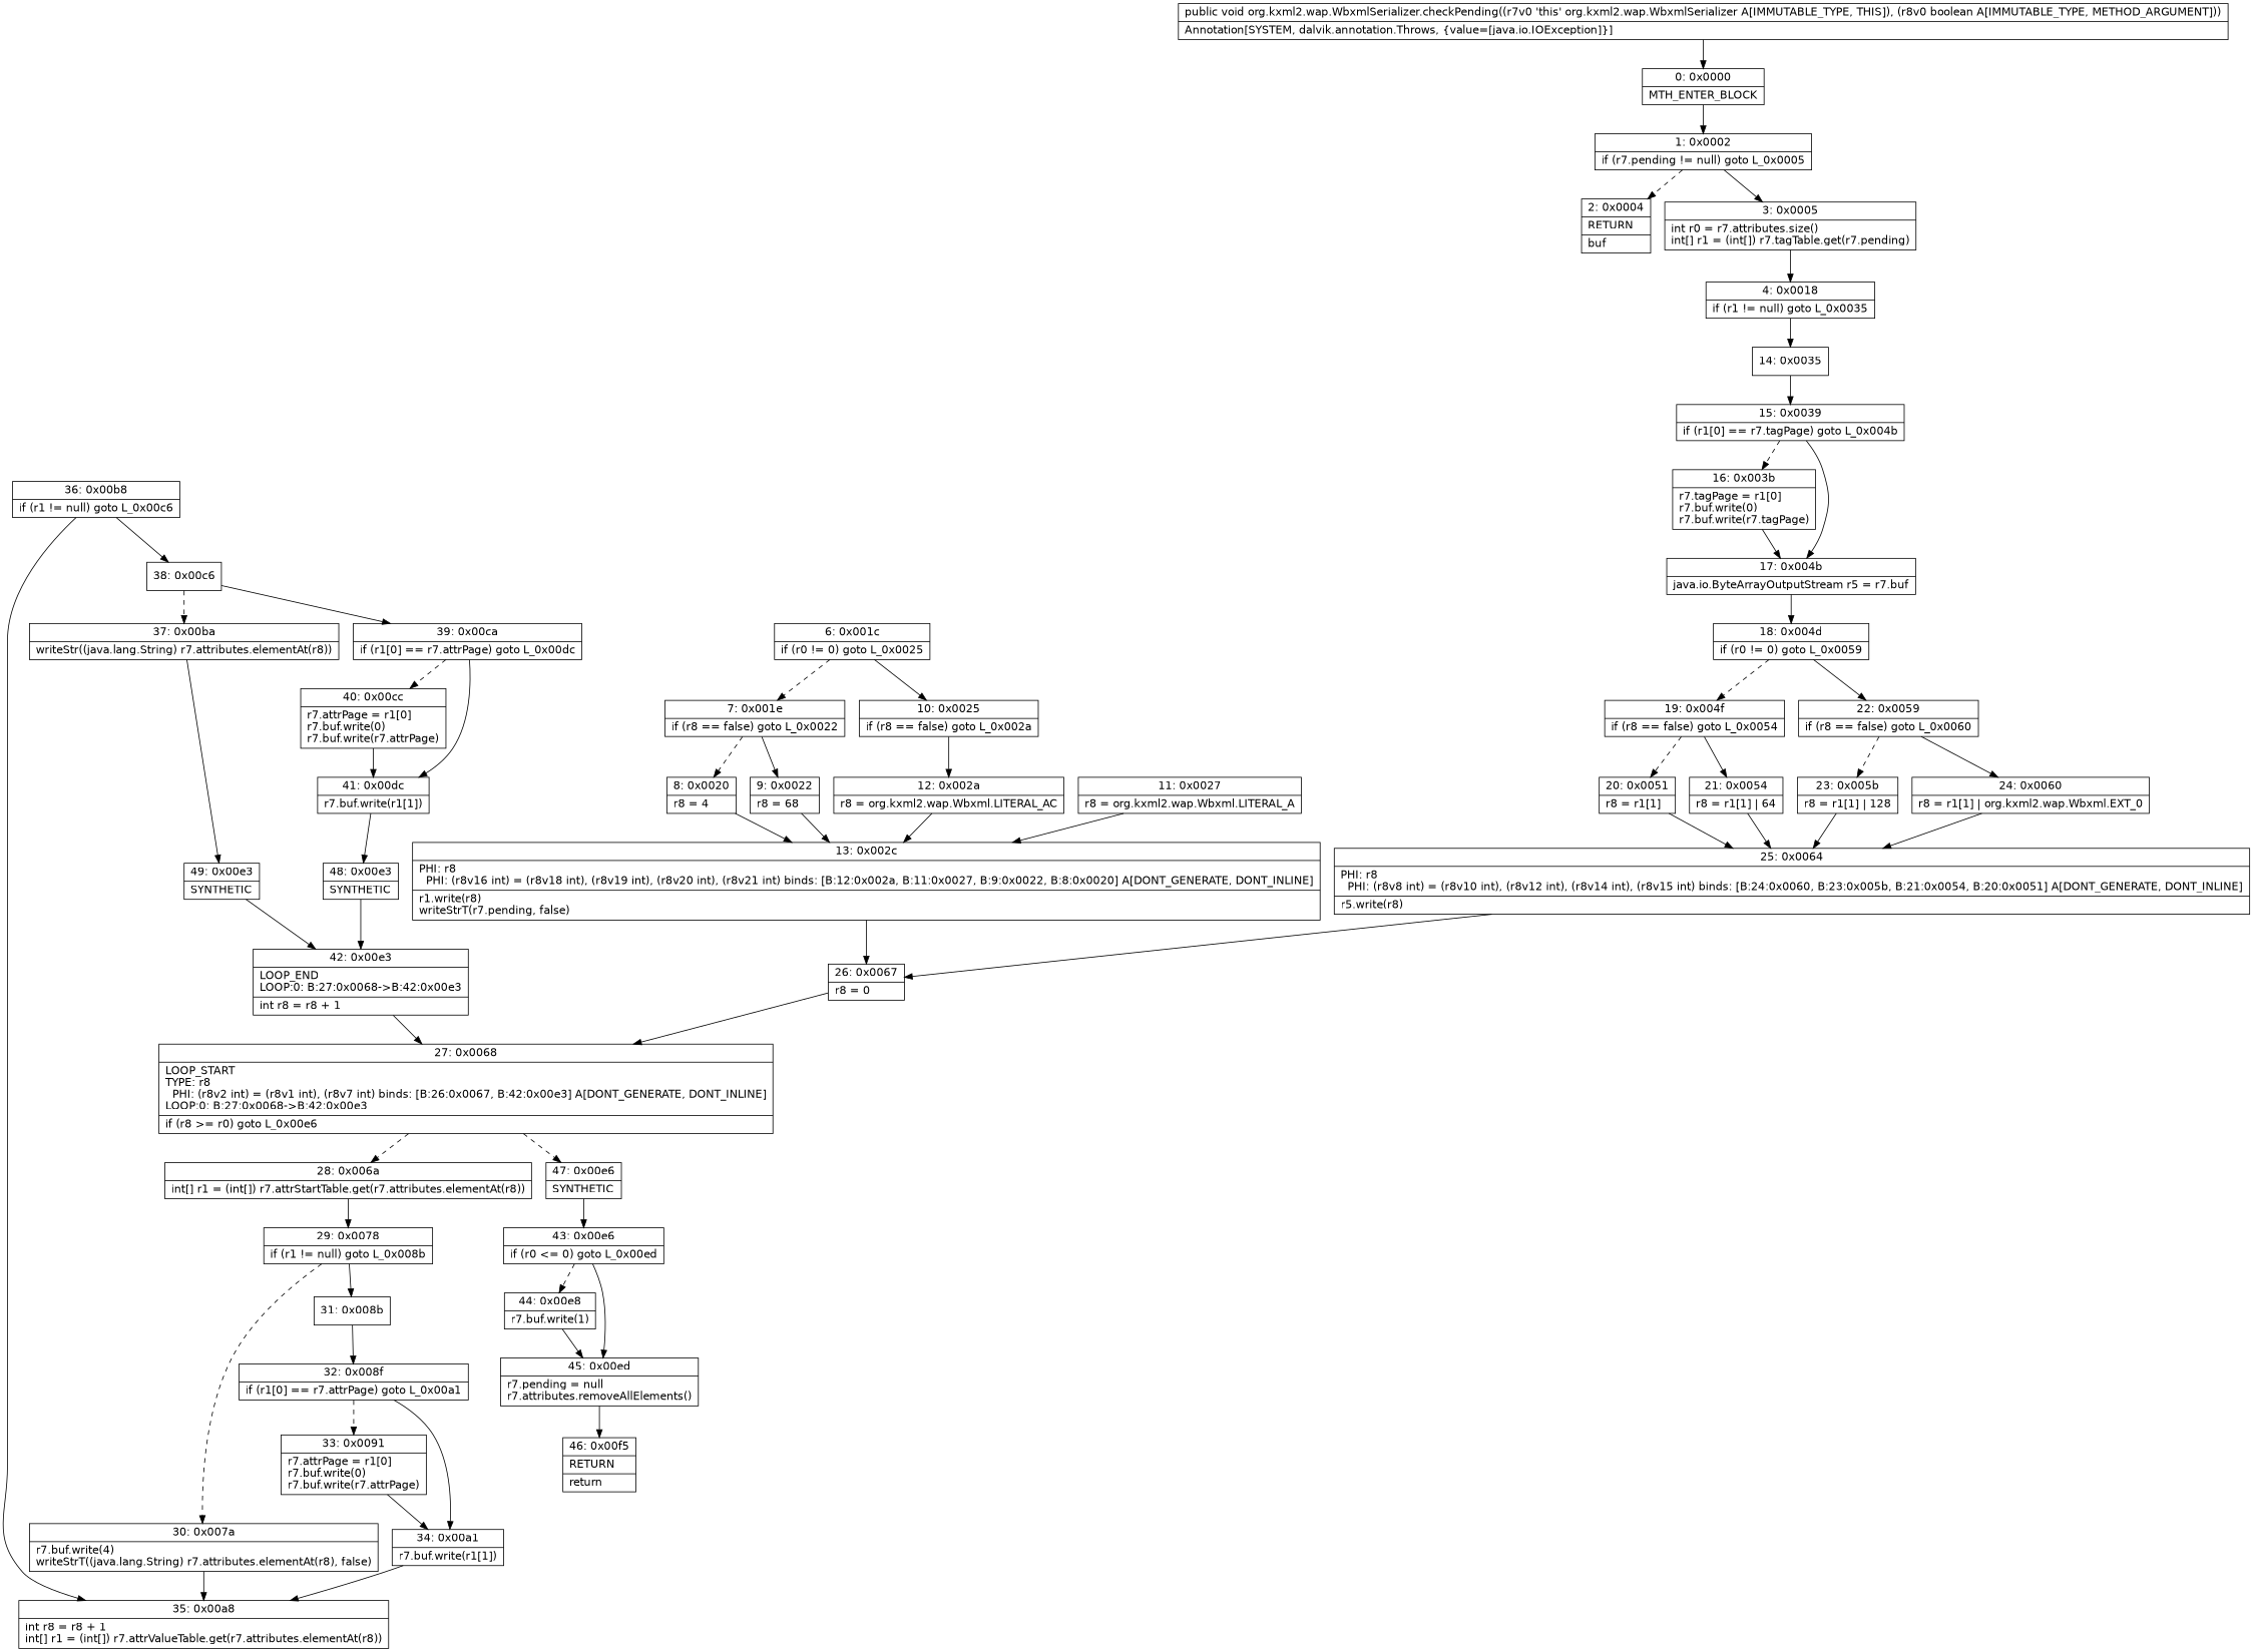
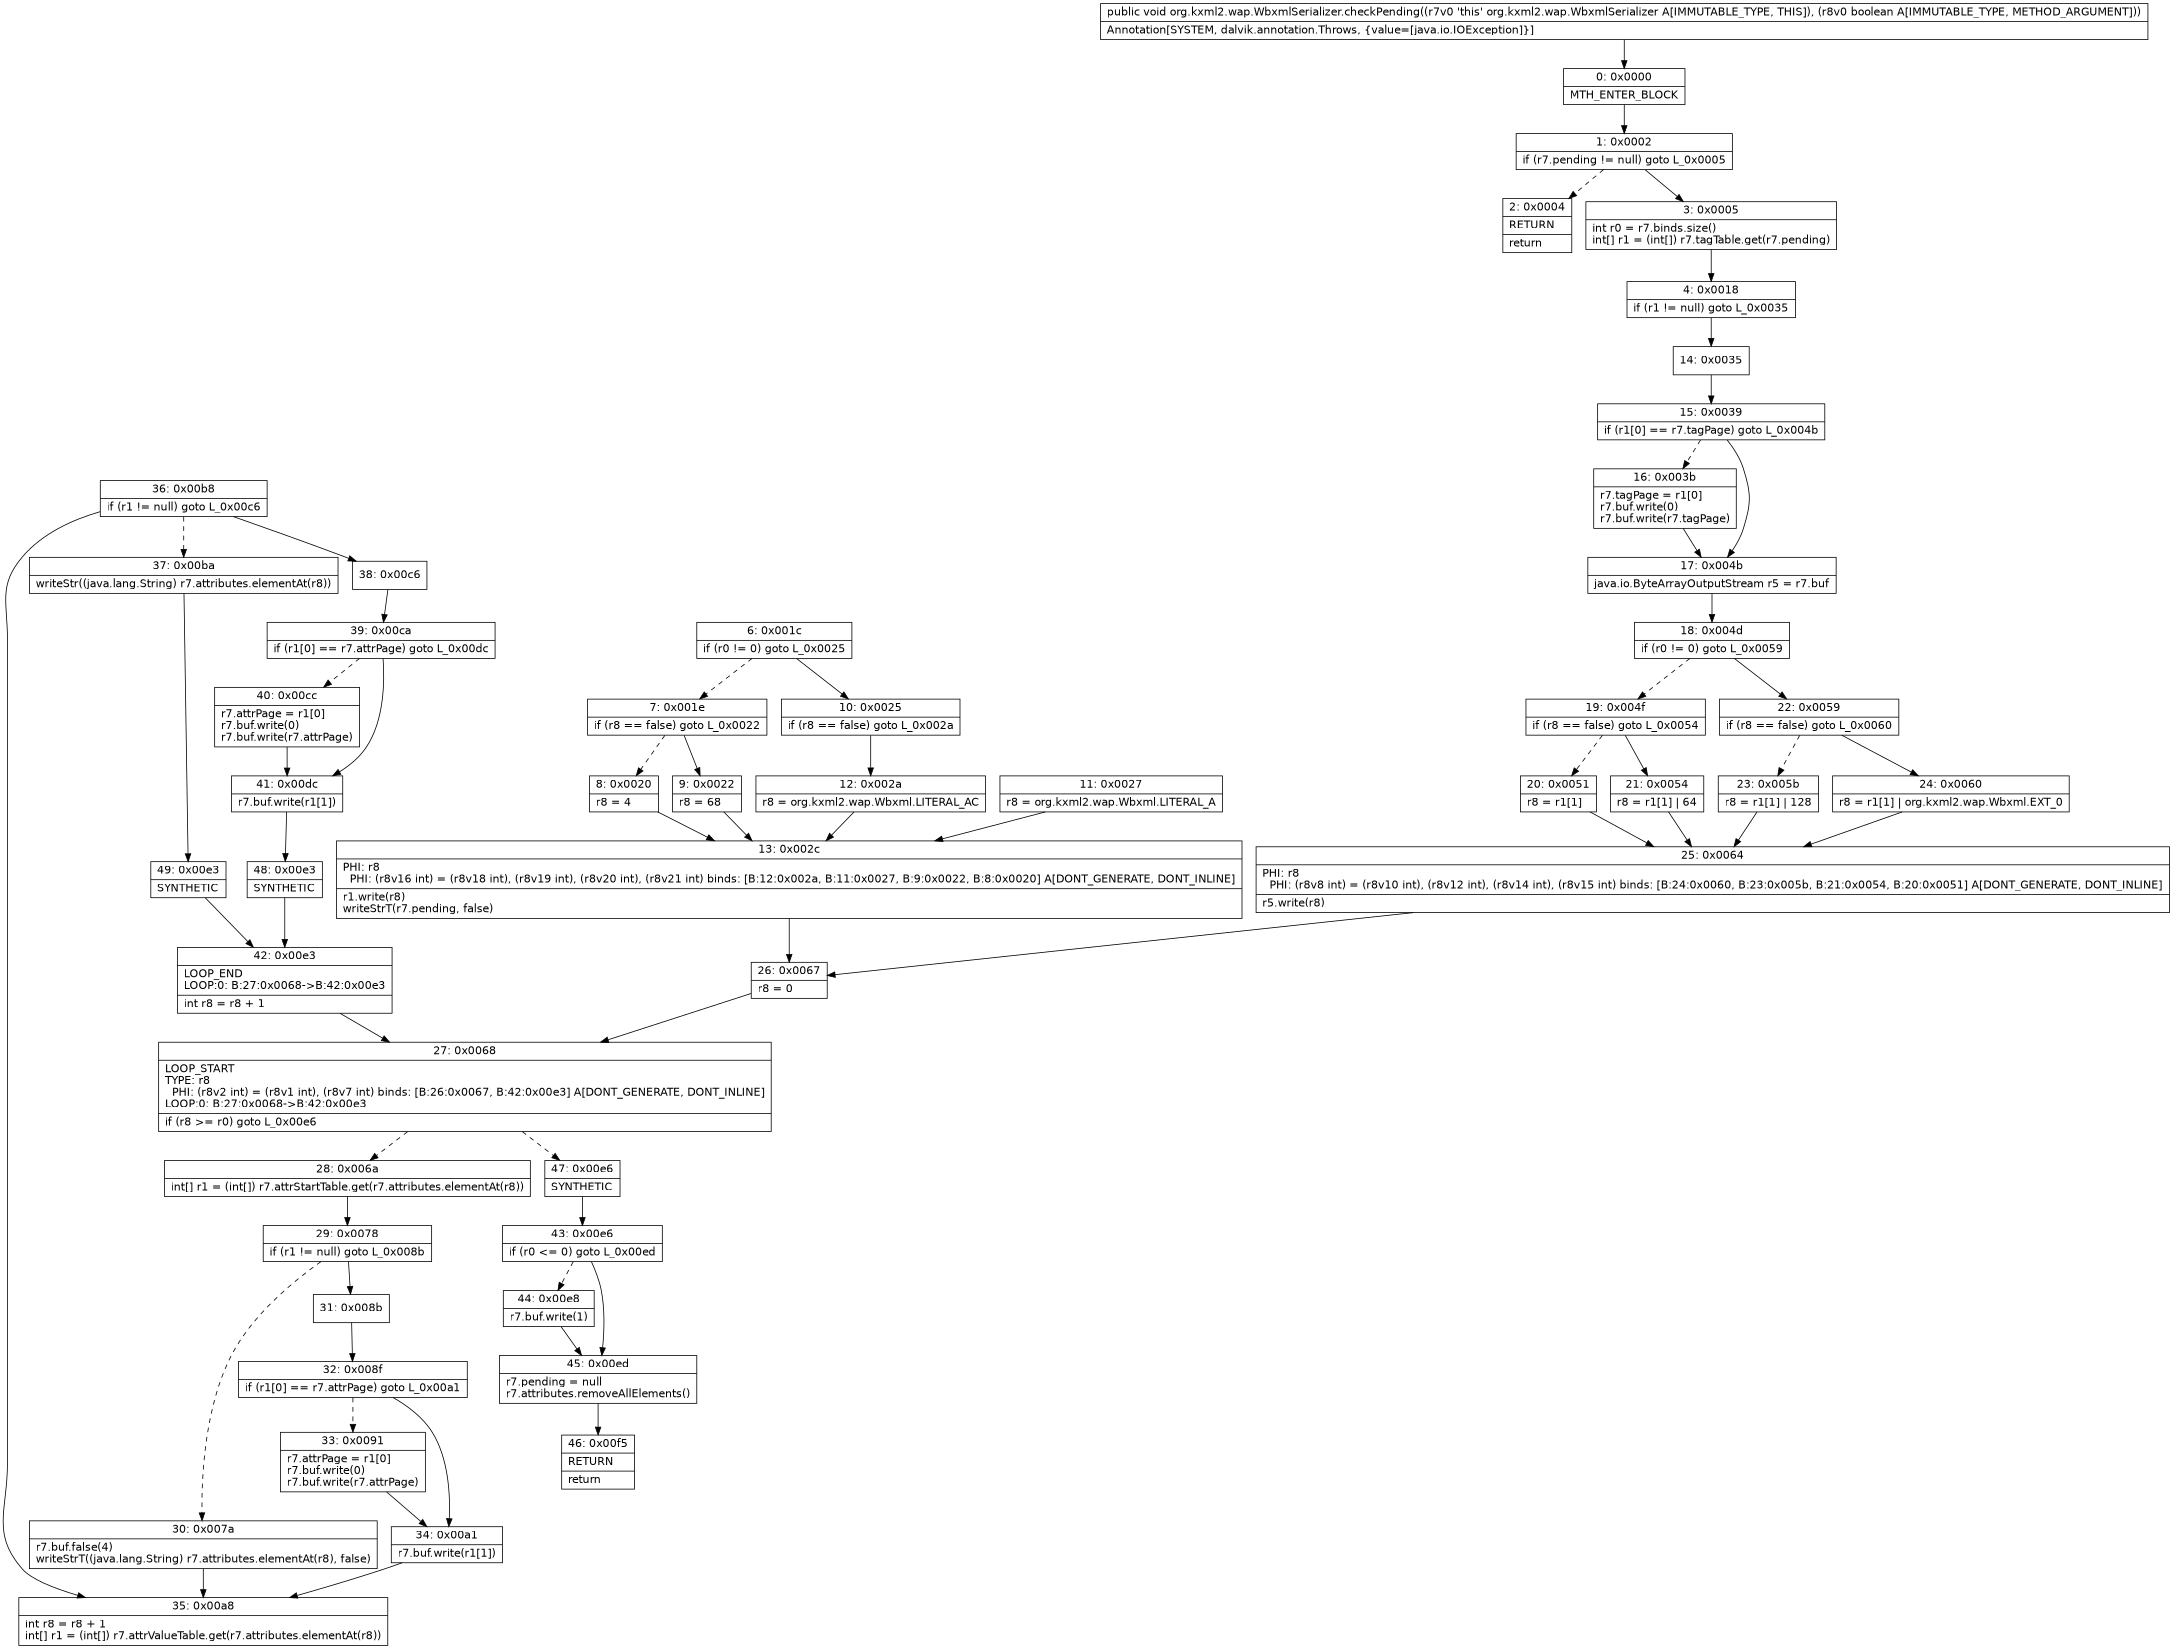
  digraph {
    fontname="DejaVu Sans"
    node [fontname="DejaVu Sans" shape=record]
    edge [fontname="DejaVu Sans"]
    n1 [label="{0\:\ 0x0000|MTH_ENTER_BLOCK\l}"]
    n2 [label="{1\:\ 0x0002|if (r7.pending != null) goto L_0x0005\l}"]
-   n3 [label="{2\:\ 0x0004|RETURN\l|buf\l}"]
-   n4 [label="{3\:\ 0x0005|int r0 = r7.attributes.size()\lint[] r1 = (int[]) r7.tagTable.get(r7.pending)\l}"]
+   n3 [label="{2\:\ 0x0004|RETURN\l|return\l}"]
+   n4 [label="{3\:\ 0x0005|int r0 = r7.binds.size()\lint[] r1 = (int[]) r7.tagTable.get(r7.pending)\l}"]
    n5 [label="{4\:\ 0x0018|if (r1 != null) goto L_0x0035\l}"]
    n6 [label="{14\:\ 0x0035}"]
    n7 [label="{15\:\ 0x0039|if (r1[0] == r7.tagPage) goto L_0x004b\l}"]
    n8 [label="{6\:\ 0x001c|if (r0 != 0) goto L_0x0025\l}"]
    n9 [label="{7\:\ 0x001e|if (r8 == false) goto L_0x0022\l}"]
    n10 [label="{10\:\ 0x0025|if (r8 == false) goto L_0x002a\l}"]
    n11 [label="{8\:\ 0x0020|r8 = 4\l}"]
    n12 [label="{9\:\ 0x0022|r8 = 68\l}"]
    n13 [label="{12\:\ 0x002a|r8 = org.kxml2.wap.Wbxml.LITERAL_AC\l}"]
    n14 [label="{13\:\ 0x002c|PHI: r8 \l  PHI: (r8v16 int) = (r8v18 int), (r8v19 int), (r8v20 int), (r8v21 int) binds: [B:12:0x002a, B:11:0x0027, B:9:0x0022, B:8:0x0020] A[DONT_GENERATE, DONT_INLINE]\l|r1.write(r8)\lwriteStrT(r7.pending, false)\l}"]
    n15 [label="{26\:\ 0x0067|r8 = 0\l}"]
    n16 [label="{11\:\ 0x0027|r8 = org.kxml2.wap.Wbxml.LITERAL_A\l}"]
    n17 [label="{27\:\ 0x0068|LOOP_START\lTYPE: r8 \l  PHI: (r8v2 int) = (r8v1 int), (r8v7 int) binds: [B:26:0x0067, B:42:0x00e3] A[DONT_GENERATE, DONT_INLINE]\lLOOP:0: B:27:0x0068\-\>B:42:0x00e3\l|if (r8 \>= r0) goto L_0x00e6\l}"]
    n18 [label="{16\:\ 0x003b|r7.tagPage = r1[0]\lr7.buf.write(0)\lr7.buf.write(r7.tagPage)\l}"]
    n19 [label="{17\:\ 0x004b|java.io.ByteArrayOutputStream r5 = r7.buf\l}"]
    n20 [label="{18\:\ 0x004d|if (r0 != 0) goto L_0x0059\l}"]
    n21 [label="{19\:\ 0x004f|if (r8 == false) goto L_0x0054\l}"]
    n22 [label="{22\:\ 0x0059|if (r8 == false) goto L_0x0060\l}"]
    n23 [label="{20\:\ 0x0051|r8 = r1[1]\l}"]
    n24 [label="{21\:\ 0x0054|r8 = r1[1] \| 64\l}"]
    n25 [label="{23\:\ 0x005b|r8 = r1[1] \| 128\l}"]
    n26 [label="{24\:\ 0x0060|r8 = r1[1] \| org.kxml2.wap.Wbxml.EXT_0\l}"]
    n27 [label="{25\:\ 0x0064|PHI: r8 \l  PHI: (r8v8 int) = (r8v10 int), (r8v12 int), (r8v14 int), (r8v15 int) binds: [B:24:0x0060, B:23:0x005b, B:21:0x0054, B:20:0x0051] A[DONT_GENERATE, DONT_INLINE]\l|r5.write(r8)\l}"]
    n28 [label="{28\:\ 0x006a|int[] r1 = (int[]) r7.attrStartTable.get(r7.attributes.elementAt(r8))\l}"]
    n29 [label="{47\:\ 0x00e6|SYNTHETIC\l}"]
    n30 [label="{29\:\ 0x0078|if (r1 != null) goto L_0x008b\l}"]
    n31 [label="{43\:\ 0x00e6|if (r0 \<= 0) goto L_0x00ed\l}"]
-   n32 [label="{30\:\ 0x007a|r7.buf.write(4)\lwriteStrT((java.lang.String) r7.attributes.elementAt(r8), false)\l}"]
+   n32 [label="{30\:\ 0x007a|r7.buf.false(4)\lwriteStrT((java.lang.String) r7.attributes.elementAt(r8), false)\l}"]
    n33 [label="{31\:\ 0x008b}"]
    n34 [label="{35\:\ 0x00a8|int r8 = r8 + 1\lint[] r1 = (int[]) r7.attrValueTable.get(r7.attributes.elementAt(r8))\l}"]
    n35 [label="{32\:\ 0x008f|if (r1[0] == r7.attrPage) goto L_0x00a1\l}"]
    n36 [label="{33\:\ 0x0091|r7.attrPage = r1[0]\lr7.buf.write(0)\lr7.buf.write(r7.attrPage)\l}"]
    n37 [label="{34\:\ 0x00a1|r7.buf.write(r1[1])\l}"]
    n38 [label="{36\:\ 0x00b8|if (r1 != null) goto L_0x00c6\l}"]
    n39 [label="{37\:\ 0x00ba|writeStr((java.lang.String) r7.attributes.elementAt(r8))\l}"]
    n40 [label="{38\:\ 0x00c6}"]
    n41 [label="{49\:\ 0x00e3|SYNTHETIC\l}"]
    n42 [label="{39\:\ 0x00ca|if (r1[0] == r7.attrPage) goto L_0x00dc\l}"]
    n43 [label="{42\:\ 0x00e3|LOOP_END\lLOOP:0: B:27:0x0068\-\>B:42:0x00e3\l|int r8 = r8 + 1\l}"]
    n44 [label="{40\:\ 0x00cc|r7.attrPage = r1[0]\lr7.buf.write(0)\lr7.buf.write(r7.attrPage)\l}"]
    n45 [label="{41\:\ 0x00dc|r7.buf.write(r1[1])\l}"]
    n46 [label="{48\:\ 0x00e3|SYNTHETIC\l}"]
    n47 [label="{44\:\ 0x00e8|r7.buf.write(1)\l}"]
    n48 [label="{45\:\ 0x00ed|r7.pending = null\lr7.attributes.removeAllElements()\l}"]
    n49 [label="{46\:\ 0x00f5|RETURN\l|return\l}"]
    n50 [label="{public void org.kxml2.wap.WbxmlSerializer.checkPending((r7v0 'this' org.kxml2.wap.WbxmlSerializer A[IMMUTABLE_TYPE, THIS]), (r8v0 boolean A[IMMUTABLE_TYPE, METHOD_ARGUMENT]))  | Annotation[SYSTEM, dalvik.annotation.Throws, \{value=[java.io.IOException]\}]\l}"]
    n1 -> n2
    n2 -> n3 [style=dashed]
    n2 -> n4
    n4 -> n5
    n5 -> n6
    n6 -> n7
    n7 -> n18 [style=dashed]
    n7 -> n19
    n8 -> n9 [style=dashed]
    n8 -> n10
    n9 -> n11 [style=dashed]
    n9 -> n12
    n10 -> n13
    n11 -> n14
    n12 -> n14
    n13 -> n14
    n14 -> n15
    n15 -> n17
    n16 -> n14
    n17 -> n28 [style=dashed]
    n17 -> n29 [style=dashed]
    n18 -> n19
    n19 -> n20
    n20 -> n21 [style=dashed]
    n20 -> n22
    n21 -> n23 [style=dashed]
    n21 -> n24
    n22 -> n25 [style=dashed]
    n22 -> n26
    n23 -> n27
    n24 -> n27
    n25 -> n27
    n26 -> n27
    n27 -> n15
    n28 -> n30
    n29 -> n31
    n30 -> n32 [style=dashed]
    n30 -> n33
    n31 -> n47 [style=dashed]
    n31 -> n48
    n32 -> n34
    n33 -> n35
    n35 -> n36 [style=dashed]
    n35 -> n37
    n36 -> n37
    n37 -> n34
    n38 -> n34
-   n40 -> n39 [style=dashed]
+   n38 -> n39 [style=dashed]
    n38 -> n40
    n39 -> n41
    n40 -> n42
    n41 -> n43
    n42 -> n44 [style=dashed]
    n42 -> n45
    n43 -> n17
    n44 -> n45
    n45 -> n46
    n46 -> n43
    n47 -> n48
    n48 -> n49
    n50 -> n1
  }
